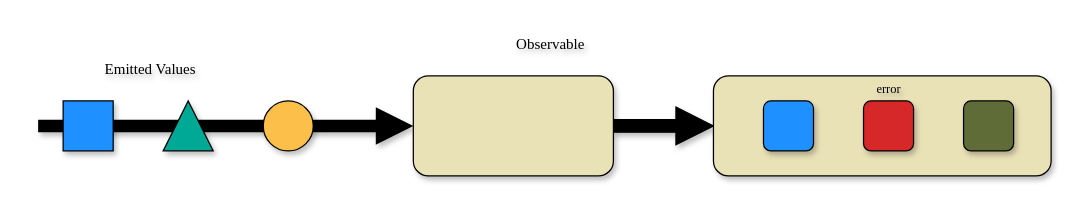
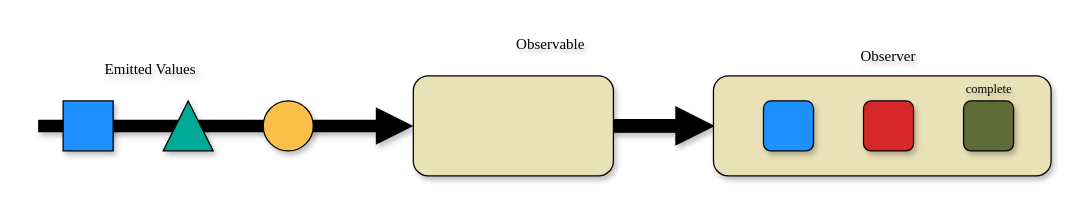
  <mxCell id="0" />
  <mxCell id="1" parent="0" />
  <mxCell id="2" value="" style="shape=arrow;endArrow=classic;html=1;rounded=0;strokeColor=none;fillColor=#000000;shadow=1;fontFamily=Fira Mono;textShadow=1;" edge="1" parent="1" target="7"><mxGeometry width="50" height="50" relative="1" as="geometry"><mxPoint x="30" y="100" as="sourcePoint" /><mxPoint x="80" y="50" as="targetPoint" /><Array as="points"><mxPoint x="300" y="100" /></Array></mxGeometry></mxCell>
  <mxCell id="3" value="" style="shape=arrow;endArrow=classic;html=1;rounded=0;strokeColor=#000000;fillColor=#000000;shadow=1;fontFamily=Fira Mono;textShadow=1;" edge="1" parent="1" source="7" target="8"><mxGeometry width="50" height="50" relative="1" as="geometry"><mxPoint x="500" y="30" as="sourcePoint" /><mxPoint x="550" y="-20" as="targetPoint" /></mxGeometry></mxCell>
  <mxCell id="4" value="" style="ellipse;whiteSpace=wrap;html=1;aspect=fixed;fillColor=#FCBF49;strokeColor=#000000;shadow=1;fontFamily=Fira Mono;textShadow=1;" vertex="1" parent="1"><mxGeometry x="210" y="80" width="40" height="40" as="geometry" /></mxCell>
  <mxCell id="5" value="" style="whiteSpace=wrap;html=1;aspect=fixed;fillColor=#1E90FF;strokeColor=#000000;shadow=1;fontFamily=Fira Mono;textShadow=1;" vertex="1" parent="1"><mxGeometry x="50" y="80" width="40" height="40" as="geometry" /></mxCell>
  <mxCell id="6" value="" style="triangle;whiteSpace=wrap;html=1;rotation=-90;fillColor=#00A896;strokeColor=#000000;shadow=1;fontFamily=Fira Mono;textShadow=1;" vertex="1" parent="1"><mxGeometry x="130" y="80" width="40" height="40" as="geometry" /></mxCell>
  <mxCell id="7" value="" style="rounded=1;whiteSpace=wrap;html=1;fillColor=#EAE2B7;strokeColor=#000000;shadow=1;fontFamily=Fira Mono;textShadow=1;" vertex="1" parent="1"><mxGeometry x="330" y="60" width="160" height="80" as="geometry" /></mxCell>
  <mxCell id="8" value="" style="rounded=1;whiteSpace=wrap;html=1;fillColor=#EAE2B7;strokeColor=#000000;shadow=1;fontFamily=Fira Mono;textShadow=1;" vertex="1" parent="1"><mxGeometry x="570" y="60" width="270" height="80" as="geometry" /></mxCell>
  <mxCell id="9" value="" style="rounded=1;whiteSpace=wrap;html=1;fillColor=#1E90FF;strokeColor=#000000;shadow=1;fontFamily=Fira Mono;textShadow=1;" vertex="1" parent="1"><mxGeometry x="610" y="80" width="40" height="40" as="geometry" /></mxCell>
  <mxCell id="10" value="" style="rounded=1;whiteSpace=wrap;html=1;fillColor=#d62828;strokeColor=#000000;shadow=1;fontFamily=Fira Mono;textShadow=1;" vertex="1" parent="1"><mxGeometry x="690" y="80" width="40" height="40" as="geometry" /></mxCell>
  <mxCell id="11" value="" style="rounded=1;whiteSpace=wrap;html=1;fillColor=#606c38;strokeColor=#000000;shadow=1;fontFamily=Fira Mono;textShadow=1;" vertex="1" parent="1"><mxGeometry x="770" y="80" width="40" height="40" as="geometry" /></mxCell>
  <mxCell id="12" value="Observable" style="text;html=1;align=center;verticalAlign=middle;whiteSpace=wrap;rounded=0;shadow=1;fontFamily=Fira Mono;textShadow=1;" vertex="1" parent="1"><mxGeometry x="380" y="20" width="120" height="30" as="geometry" /></mxCell>
  <mxCell id="13" value="Emitted Values" style="text;html=1;align=center;verticalAlign=middle;whiteSpace=wrap;rounded=0;shadow=1;fontFamily=Fira Mono;textShadow=1;" vertex="1" parent="1"><mxGeometry x="20" y="40" width="200" height="30" as="geometry" /></mxCell>
- <mxCell id="15" value="error" style="text;html=1;align=center;verticalAlign=middle;whiteSpace=wrap;rounded=0;shadow=1;fontFamily=Fira Mono;fontSize=10;fontColor=#000000;textShadow=1;" vertex="1" parent="1"><mxGeometry x="687.5" y="60" width="45" height="20" as="geometry" /></mxCell>
+ <mxCell id="14" value="Observer" style="text;html=1;align=center;verticalAlign=middle;whiteSpace=wrap;rounded=0;shadow=1;fontFamily=Fira Mono;textShadow=1;" vertex="1" parent="1"><mxGeometry x="610" y="30" width="200" height="30" as="geometry" /></mxCell>
+ <mxCell id="16" value="complete" style="text;html=1;align=center;verticalAlign=middle;whiteSpace=wrap;rounded=0;shadow=1;fontFamily=Fira Mono;fontSize=10;fontColor=#000000;textShadow=1;" vertex="1" parent="1"><mxGeometry x="767.5" y="60" width="45" height="20" as="geometry" /></mxCell>
